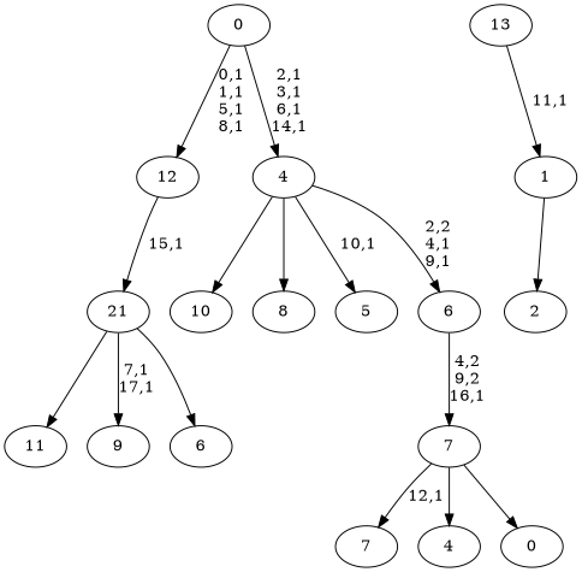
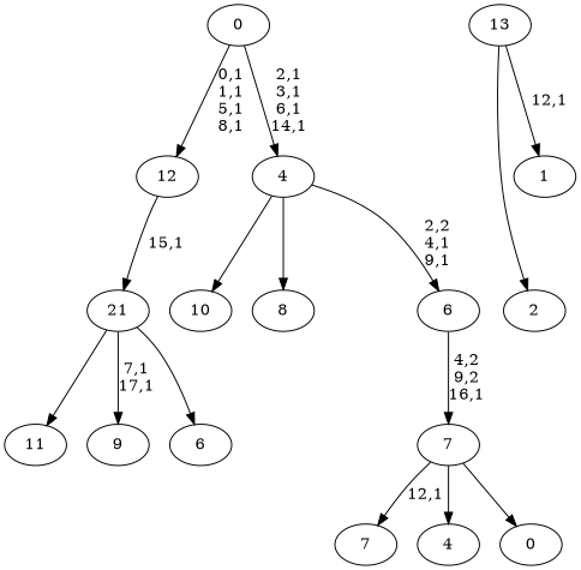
  digraph {
    n1 [label=11]
    n2 [label=10]
    n3 [label=9]
    n4 [label=8]
    n5 [label=7]
    n6 [label=6]
    21
-   n8 [label=5]
    n9 [label=4]
    n10 [label=2]
    n11 [label=1]
    13
    12
    n14 [label=0]
    7
    6
    4
    0
    21 -> n1
    21 -> n3 [label="7,1\n17,1"]
    21 -> n6
-   n11 -> n10
-   13 -> n11 [label="11,1"]
+   13 -> n10
+   13 -> n11 [label="12,1"]
    12 -> 21 [label="15,1"]
    7 -> n5 [label="12,1"]
    7 -> n9
    7 -> n14
    6 -> 7 [label="4,2\n9,2\n16,1"]
    4 -> n2
    4 -> n4
-   4 -> n8 [label="10,1"]
    4 -> 6 [label="2,2\n4,1\n9,1"]
    0 -> 12 [label="0,1\n1,1\n5,1\n8,1"]
    0 -> 4 [label="2,1\n3,1\n6,1\n14,1"]
  }
